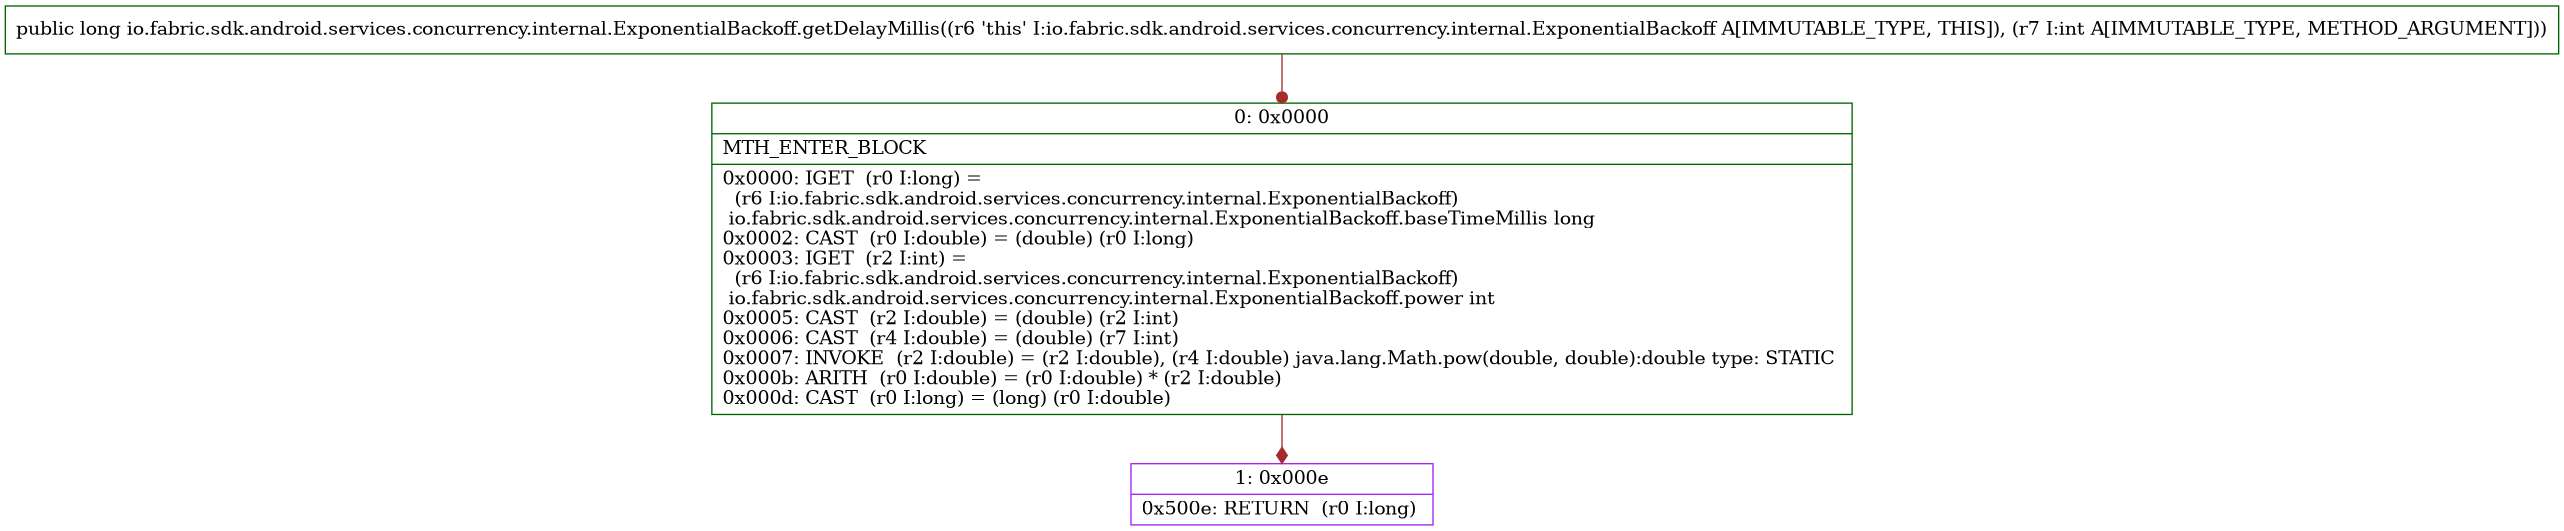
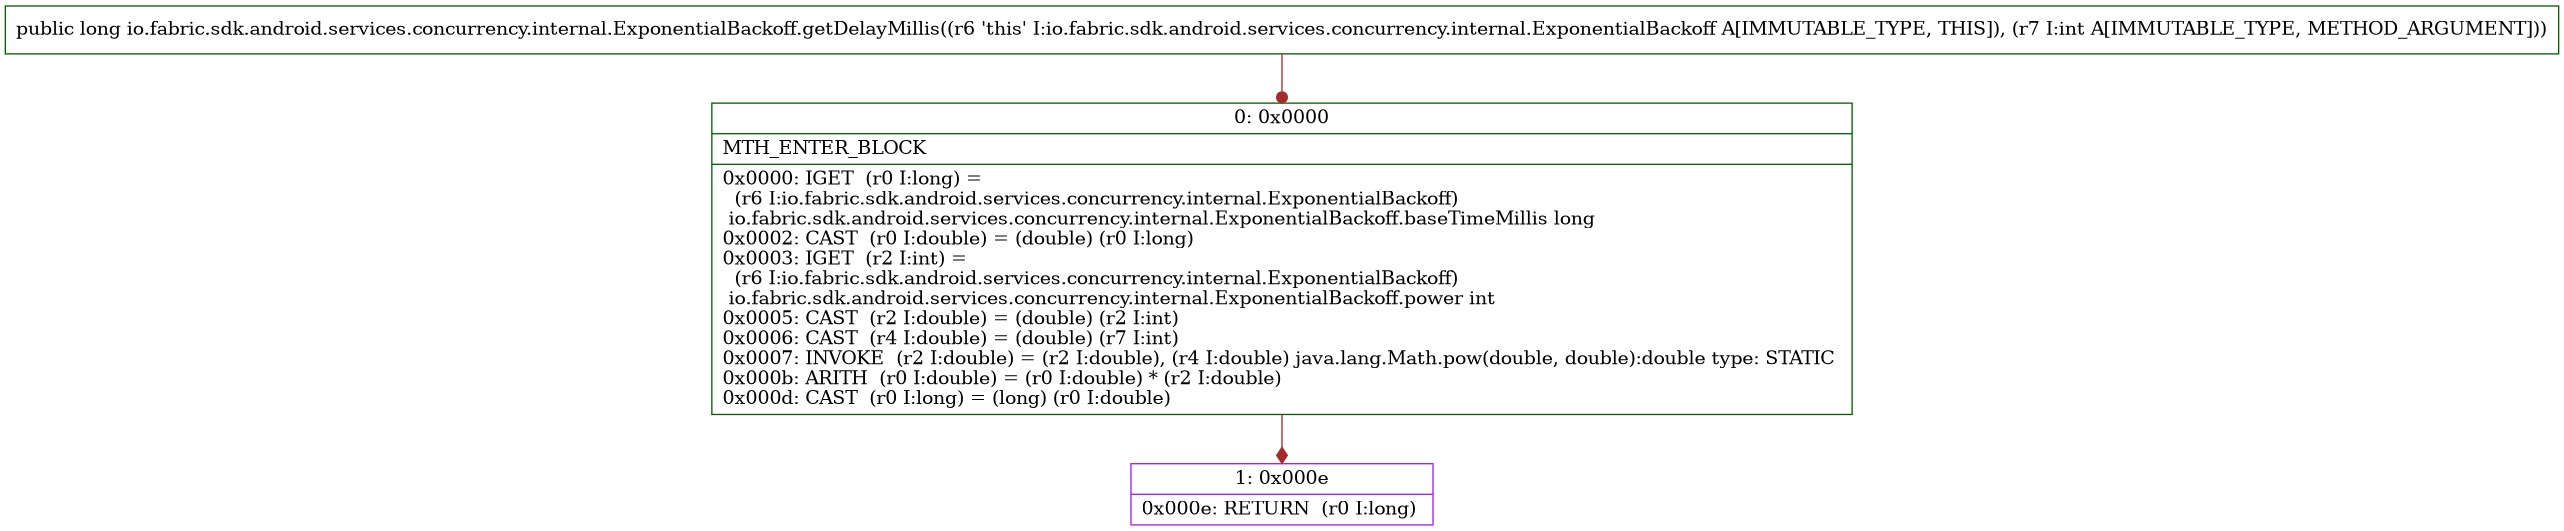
  digraph {
    node [shape=record color=darkgreen]
    edge [color=brown]
    n1 [label="{0\:\ 0x0000|MTH_ENTER_BLOCK\l|0x0000: IGET  (r0 I:long) = \l  (r6 I:io.fabric.sdk.android.services.concurrency.internal.ExponentialBackoff)\l io.fabric.sdk.android.services.concurrency.internal.ExponentialBackoff.baseTimeMillis long \l0x0002: CAST  (r0 I:double) = (double) (r0 I:long) \l0x0003: IGET  (r2 I:int) = \l  (r6 I:io.fabric.sdk.android.services.concurrency.internal.ExponentialBackoff)\l io.fabric.sdk.android.services.concurrency.internal.ExponentialBackoff.power int \l0x0005: CAST  (r2 I:double) = (double) (r2 I:int) \l0x0006: CAST  (r4 I:double) = (double) (r7 I:int) \l0x0007: INVOKE  (r2 I:double) = (r2 I:double), (r4 I:double) java.lang.Math.pow(double, double):double type: STATIC \l0x000b: ARITH  (r0 I:double) = (r0 I:double) * (r2 I:double) \l0x000d: CAST  (r0 I:long) = (long) (r0 I:double) \l}"]
-   n2 [label="{1\:\ 0x000e|0x500e: RETURN  (r0 I:long) \l}" color=purple]
+   n2 [label="{1\:\ 0x000e|0x000e: RETURN  (r0 I:long) \l}" color=purple]
    n3 [label="{public long io.fabric.sdk.android.services.concurrency.internal.ExponentialBackoff.getDelayMillis((r6 'this' I:io.fabric.sdk.android.services.concurrency.internal.ExponentialBackoff A[IMMUTABLE_TYPE, THIS]), (r7 I:int A[IMMUTABLE_TYPE, METHOD_ARGUMENT])) }"]
    n1 -> n2 [arrowhead=diamond]
    n3 -> n1 [arrowhead=dot]
  }
